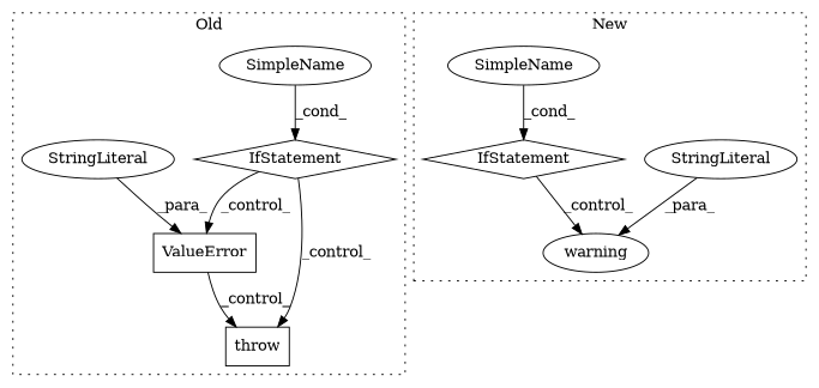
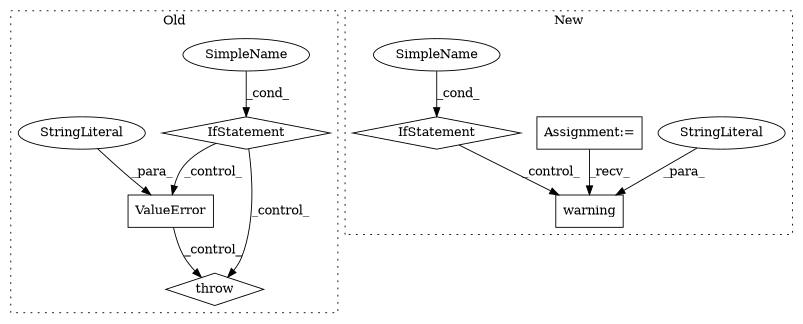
  digraph {
    node [a=32 shape=box]
    n1 [l="11,1" label=ValueError s="3128,3220"]
-   n2 [a=53 l=6 label=throw s=3122]
+   n2 [a=53 l=6 label=throw s=3122 shape=diamond]
    n3 [a=42 label=SimpleName shape=ellipse]
    n4 [a=45 l=81 label=StringLiteral s=3139 shape=ellipse]
    n5 [a=25 l="4,2" label=IfStatement s="2009,2070" shape=diamond]
-   n6 [l="8,1" label=warning s="3033,3228" shape=ellipse]
+   n6 [l="8,1" label=warning s="3033,3228"]
    n7 [a=45 l=187 label=StringLiteral s=3041 shape=ellipse]
+   n8 [a=7 l=7 label="Assignment:=" s=1717]
    n9 [a=25 l="4,2" label=IfStatement s="1778,1869" shape=diamond]
    n10 [a=42 label=SimpleName shape=ellipse]
    subgraph cluster_1 {
      label=Old
      style=dotted
      n1
      n2
      n3
      n4
      n5
    }
    subgraph cluster_2 {
      label=New
      style=dotted
      n6
      n7
+     n8
      n9
      n10
    }
    n1 -> n2 [label=_control_]
    n3 -> n5 [label=_cond_]
    n4 -> n1 [label=_para_]
    n5 -> n1 [label=_control_]
    n5 -> n2 [label=_control_]
    n7 -> n6 [label=_para_]
+   n8 -> n6 [label=_recv_]
    n9 -> n6 [label=_control_]
    n10 -> n9 [label=_cond_]
  }
